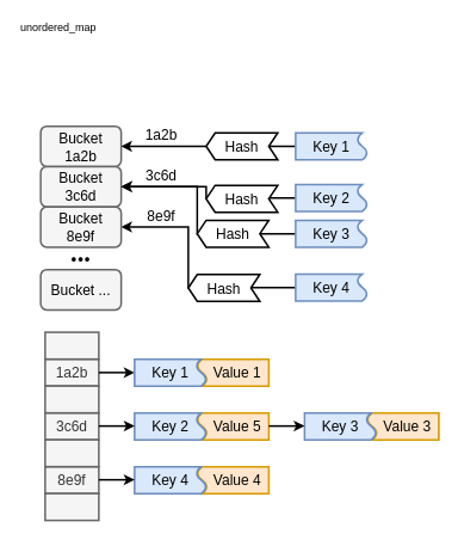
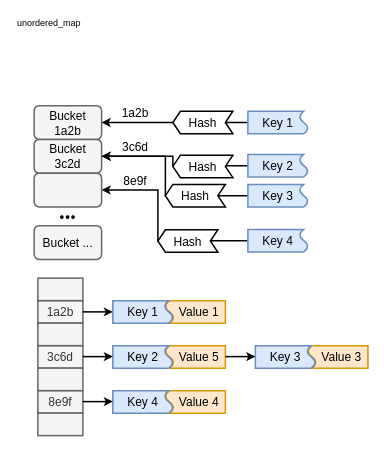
  <mxCell id="0" />
  <mxCell id="1" parent="0" />
  <mxCell id="2" style="edgeStyle=orthogonalEdgeStyle;rounded=0;orthogonalLoop=1;jettySize=auto;html=1;entryX=1;entryY=0.5;entryDx=0;entryDy=0;fontSize=16;strokeWidth=2;" edge="1" parent="1" source="48" target="11"><mxGeometry relative="1" as="geometry"><Array as="points"><mxPoint x="210" y="320" /><mxPoint x="210" y="253" /></Array></mxGeometry></mxCell>
  <mxCell id="3" value="unordered_map" style="text;html=1;strokeColor=none;fillColor=none;align=center;verticalAlign=middle;whiteSpace=wrap;rounded=0;" vertex="1" parent="1"><mxGeometry x="20" y="20" width="90" height="20" as="geometry" /></mxCell>
  <mxCell id="4" value="" style="group" vertex="1" connectable="0" parent="1"><mxGeometry x="40" y="140" width="100" height="45" as="geometry" /></mxCell>
  <mxCell id="5" value="" style="rounded=1;whiteSpace=wrap;html=1;strokeWidth=2;fontSize=16;fillColor=#f5f5f5;strokeColor=#666666;fontColor=#333333;" vertex="1" parent="4"><mxGeometry x="5" width="90" height="45" as="geometry" /></mxCell>
  <mxCell id="6" value="Bucket 1a2b" style="text;html=1;strokeColor=none;fillColor=none;align=center;verticalAlign=middle;whiteSpace=wrap;rounded=0;fontSize=16;" vertex="1" parent="4"><mxGeometry x="10" y="12.5" width="80" height="20" as="geometry" /></mxCell>
  <mxCell id="7" value="" style="group" vertex="1" connectable="0" parent="1"><mxGeometry x="40" y="185" width="100" height="45" as="geometry" /></mxCell>
  <mxCell id="8" value="" style="rounded=1;whiteSpace=wrap;html=1;strokeWidth=2;fontSize=16;fillColor=#f5f5f5;strokeColor=#666666;fontColor=#333333;" vertex="1" parent="7"><mxGeometry x="5" width="90" height="45" as="geometry" /></mxCell>
- <mxCell id="9" value="Bucket 3c6d" style="text;html=1;strokeColor=none;fillColor=none;align=center;verticalAlign=middle;whiteSpace=wrap;rounded=0;fontSize=16;" vertex="1" parent="7"><mxGeometry x="10" y="12.5" width="80" height="20" as="geometry" /></mxCell>
+ <mxCell id="9" value="Bucket 3c2d" style="text;html=1;strokeColor=none;fillColor=none;align=center;verticalAlign=middle;whiteSpace=wrap;rounded=0;fontSize=16;" vertex="1" parent="7"><mxGeometry x="10" y="12.5" width="80" height="20" as="geometry" /></mxCell>
  <mxCell id="10" value="" style="group" vertex="1" connectable="0" parent="1"><mxGeometry x="40" y="230" width="100" height="45" as="geometry" /></mxCell>
  <mxCell id="11" value="" style="rounded=1;whiteSpace=wrap;html=1;strokeWidth=2;fontSize=16;fillColor=#f5f5f5;strokeColor=#666666;fontColor=#333333;" vertex="1" parent="10"><mxGeometry x="5" width="90" height="45" as="geometry" /></mxCell>
- <mxCell id="12" value="Bucket 8e9f" style="text;html=1;strokeColor=none;fillColor=none;align=center;verticalAlign=middle;whiteSpace=wrap;rounded=0;fontSize=16;" vertex="1" parent="10"><mxGeometry x="10" y="12.5" width="80" height="20" as="geometry" /></mxCell>
  <mxCell id="13" value="" style="group" vertex="1" connectable="0" parent="1"><mxGeometry x="40" y="300" width="100" height="45" as="geometry" /></mxCell>
  <mxCell id="14" value="" style="rounded=1;whiteSpace=wrap;html=1;strokeWidth=2;fontSize=16;fillColor=#f5f5f5;strokeColor=#666666;fontColor=#333333;" vertex="1" parent="13"><mxGeometry x="5" width="90" height="45" as="geometry" /></mxCell>
  <mxCell id="15" value="Bucket ..." style="text;html=1;strokeColor=none;fillColor=none;align=center;verticalAlign=middle;whiteSpace=wrap;rounded=0;fontSize=16;" vertex="1" parent="13"><mxGeometry y="12.5" width="100" height="20" as="geometry" /></mxCell>
  <mxCell id="16" value="&lt;font style=&quot;font-size: 30px&quot; face=&quot;Times New Roman&quot;&gt;&lt;b&gt;...&lt;/b&gt;&lt;/font&gt;" style="text;html=1;strokeColor=none;fillColor=none;align=center;verticalAlign=middle;whiteSpace=wrap;rounded=0;fontSize=16;" vertex="1" parent="1"><mxGeometry x="70" y="270" width="40" height="20" as="geometry" /></mxCell>
  <mxCell id="17" value="" style="endArrow=classic;html=1;fontSize=16;exitX=0.5;exitY=0;exitDx=0;exitDy=0;entryX=1;entryY=0.5;entryDx=0;entryDy=0;edgeStyle=orthogonalEdgeStyle;strokeWidth=2;" edge="1" parent="1" source="57" target="5"><mxGeometry width="50" height="50" relative="1" as="geometry"><mxPoint x="280" y="130" as="sourcePoint" /><mxPoint x="170" y="130" as="targetPoint" /></mxGeometry></mxCell>
  <mxCell id="18" value="" style="group" vertex="1" connectable="0" parent="1"><mxGeometry x="230" y="147.5" width="80" height="30" as="geometry" /></mxCell>
  <mxCell id="19" value="" style="shape=step;perimeter=stepPerimeter;whiteSpace=wrap;html=1;fixedSize=1;strokeWidth=2;fontSize=16;rotation=-180;size=10;" vertex="1" parent="18"><mxGeometry width="80" height="30" as="geometry" /></mxCell>
  <mxCell id="20" value="Hash" style="text;html=1;strokeColor=none;fillColor=none;align=center;verticalAlign=middle;whiteSpace=wrap;rounded=0;fontSize=16;" vertex="1" parent="18"><mxGeometry x="20" y="5" width="40" height="20" as="geometry" /></mxCell>
  <mxCell id="21" style="edgeStyle=orthogonalEdgeStyle;rounded=0;orthogonalLoop=1;jettySize=auto;html=1;exitX=0.5;exitY=0;exitDx=0;exitDy=0;entryX=1;entryY=0.5;entryDx=0;entryDy=0;fontSize=16;strokeWidth=2;" edge="1" parent="1" source="54" target="8"><mxGeometry relative="1" as="geometry"><Array as="points"><mxPoint x="230" y="220" /><mxPoint x="230" y="208" /></Array></mxGeometry></mxCell>
  <mxCell id="22" style="edgeStyle=orthogonalEdgeStyle;rounded=0;orthogonalLoop=1;jettySize=auto;html=1;entryX=1;entryY=0.5;entryDx=0;entryDy=0;fontSize=16;strokeWidth=2;" edge="1" parent="1" source="51" target="8"><mxGeometry relative="1" as="geometry"><Array as="points"><mxPoint x="220" y="260" /><mxPoint x="220" y="208" /></Array></mxGeometry></mxCell>
  <mxCell id="23" value="" style="group" vertex="1" connectable="0" parent="1"><mxGeometry x="210" y="305.5" width="80" height="30" as="geometry" /></mxCell>
  <mxCell id="24" value="" style="shape=step;perimeter=stepPerimeter;whiteSpace=wrap;html=1;fixedSize=1;strokeWidth=2;fontSize=16;rotation=-180;size=10;" vertex="1" parent="23"><mxGeometry width="80" height="30" as="geometry" /></mxCell>
  <mxCell id="25" value="Hash" style="text;html=1;strokeColor=none;fillColor=none;align=center;verticalAlign=middle;whiteSpace=wrap;rounded=0;fontSize=16;" vertex="1" parent="23"><mxGeometry x="20" y="5" width="40" height="20" as="geometry" /></mxCell>
  <mxCell id="26" value="" style="group" vertex="1" connectable="0" parent="1"><mxGeometry x="230" y="206" width="80" height="30" as="geometry" /></mxCell>
  <mxCell id="27" value="" style="shape=step;perimeter=stepPerimeter;whiteSpace=wrap;html=1;fixedSize=1;strokeWidth=2;fontSize=16;rotation=-180;size=10;" vertex="1" parent="26"><mxGeometry width="80" height="30" as="geometry" /></mxCell>
  <mxCell id="28" value="Hash" style="text;html=1;strokeColor=none;fillColor=none;align=center;verticalAlign=middle;whiteSpace=wrap;rounded=0;fontSize=16;" vertex="1" parent="26"><mxGeometry x="20" y="5" width="40" height="20" as="geometry" /></mxCell>
  <mxCell id="29" value="" style="group" vertex="1" connectable="0" parent="1"><mxGeometry x="220" y="245" width="80" height="30" as="geometry" /></mxCell>
  <mxCell id="30" value="" style="shape=step;perimeter=stepPerimeter;whiteSpace=wrap;html=1;fixedSize=1;strokeWidth=2;fontSize=16;rotation=-180;size=10;" vertex="1" parent="29"><mxGeometry width="80" height="30" as="geometry" /></mxCell>
  <mxCell id="31" value="Hash" style="text;html=1;strokeColor=none;fillColor=none;align=center;verticalAlign=middle;whiteSpace=wrap;rounded=0;fontSize=16;" vertex="1" parent="29"><mxGeometry x="20" y="5" width="40" height="20" as="geometry" /></mxCell>
  <mxCell id="32" value="1a2b" style="text;html=1;strokeColor=none;fillColor=none;align=center;verticalAlign=middle;whiteSpace=wrap;rounded=0;fontSize=16;" vertex="1" parent="1"><mxGeometry x="160" y="140" width="40" height="20" as="geometry" /></mxCell>
  <mxCell id="33" value="3c6d" style="text;html=1;strokeColor=none;fillColor=none;align=center;verticalAlign=middle;whiteSpace=wrap;rounded=0;fontSize=16;" vertex="1" parent="1"><mxGeometry x="160" y="185" width="40" height="20" as="geometry" /></mxCell>
  <mxCell id="34" value="8e9f" style="text;html=1;strokeColor=none;fillColor=none;align=center;verticalAlign=middle;whiteSpace=wrap;rounded=0;fontSize=16;" vertex="1" parent="1"><mxGeometry x="160" y="230" width="40" height="20" as="geometry" /></mxCell>
  <mxCell id="35" value="1a2b" style="rounded=0;whiteSpace=wrap;html=1;strokeWidth=2;fontSize=16;fillColor=#f5f5f5;strokeColor=#666666;fontColor=#333333;" vertex="1" parent="1"><mxGeometry x="50" y="400" width="60" height="30" as="geometry" /></mxCell>
  <mxCell id="36" value="3c6d" style="rounded=0;whiteSpace=wrap;html=1;strokeWidth=2;fontSize=16;fillColor=#f5f5f5;strokeColor=#666666;fontColor=#333333;" vertex="1" parent="1"><mxGeometry x="50" y="460" width="60" height="30" as="geometry" /></mxCell>
  <mxCell id="37" value="8e9f" style="rounded=0;whiteSpace=wrap;html=1;strokeWidth=2;fontSize=16;fillColor=#f5f5f5;strokeColor=#666666;fontColor=#333333;" vertex="1" parent="1"><mxGeometry x="50" y="520" width="60" height="30" as="geometry" /></mxCell>
  <mxCell id="38" value="" style="endArrow=classic;html=1;strokeWidth=2;fontSize=16;exitX=1;exitY=0.5;exitDx=0;exitDy=0;entryX=0.5;entryY=0;entryDx=0;entryDy=0;" edge="1" parent="1" source="35" target="45"><mxGeometry width="50" height="50" relative="1" as="geometry"><mxPoint x="120" y="420" as="sourcePoint" /><mxPoint x="170" y="370" as="targetPoint" /></mxGeometry></mxCell>
  <mxCell id="39" value="" style="group" vertex="1" connectable="0" parent="1"><mxGeometry x="150" y="400" width="150" height="30" as="geometry" /></mxCell>
  <mxCell id="40" value="" style="group;fillColor=#dae8fc;strokeColor=#6c8ebf;" vertex="1" connectable="0" parent="39"><mxGeometry width="150" height="30" as="geometry" /></mxCell>
  <mxCell id="41" value="" style="group" vertex="1" connectable="0" parent="39"><mxGeometry x="70" width="80" height="30" as="geometry" /></mxCell>
  <mxCell id="42" value="" style="shape=document;whiteSpace=wrap;html=1;boundedLbl=1;rotation=-270;size=0.138;fillColor=#ffe6cc;strokeColor=#d79b00;strokeWidth=2;" vertex="1" parent="41"><mxGeometry x="25" y="-25" width="30" height="80" as="geometry" /></mxCell>
  <mxCell id="43" value="&lt;font style=&quot;font-size: 16px&quot;&gt;Value 1&lt;/font&gt;" style="text;html=1;strokeColor=none;fillColor=none;align=center;verticalAlign=middle;whiteSpace=wrap;rounded=0;" vertex="1" parent="41"><mxGeometry x="10" y="5" width="70" height="20" as="geometry" /></mxCell>
  <mxCell id="44" value="" style="group" vertex="1" connectable="0" parent="39"><mxGeometry width="80" height="30" as="geometry" /></mxCell>
  <mxCell id="45" value="" style="shape=document;whiteSpace=wrap;html=1;boundedLbl=1;rotation=-90;size=0.138;fillColor=#dae8fc;strokeColor=#6c8ebf;strokeWidth=2;" vertex="1" parent="44"><mxGeometry x="25" y="-25" width="30" height="80" as="geometry" /></mxCell>
  <mxCell id="46" value="Key 1" style="text;html=1;strokeColor=none;fillColor=none;align=center;verticalAlign=middle;whiteSpace=wrap;rounded=0;fontSize=16;" vertex="1" parent="44"><mxGeometry x="10" y="5" width="60" height="20" as="geometry" /></mxCell>
  <mxCell id="47" value="" style="group" vertex="1" connectable="0" parent="1"><mxGeometry x="330" y="305" width="80" height="30" as="geometry" /></mxCell>
  <mxCell id="48" value="" style="shape=document;whiteSpace=wrap;html=1;boundedLbl=1;rotation=-90;size=0.138;fillColor=#dae8fc;strokeColor=#6c8ebf;strokeWidth=2;" vertex="1" parent="47"><mxGeometry x="25" y="-25" width="30" height="80" as="geometry" /></mxCell>
  <mxCell id="49" value="Key 4" style="text;html=1;strokeColor=none;fillColor=none;align=center;verticalAlign=middle;whiteSpace=wrap;rounded=0;fontSize=16;" vertex="1" parent="47"><mxGeometry x="10" y="5" width="60" height="20" as="geometry" /></mxCell>
  <mxCell id="50" value="" style="group" vertex="1" connectable="0" parent="1"><mxGeometry x="330" y="245" width="80" height="30" as="geometry" /></mxCell>
  <mxCell id="51" value="" style="shape=document;whiteSpace=wrap;html=1;boundedLbl=1;rotation=-90;size=0.138;fillColor=#dae8fc;strokeColor=#6c8ebf;strokeWidth=2;" vertex="1" parent="50"><mxGeometry x="25" y="-25" width="30" height="80" as="geometry" /></mxCell>
  <mxCell id="52" value="Key 3" style="text;html=1;strokeColor=none;fillColor=none;align=center;verticalAlign=middle;whiteSpace=wrap;rounded=0;fontSize=16;" vertex="1" parent="50"><mxGeometry x="10" y="5" width="60" height="20" as="geometry" /></mxCell>
  <mxCell id="53" value="" style="group" vertex="1" connectable="0" parent="1"><mxGeometry x="330" y="205" width="80" height="30" as="geometry" /></mxCell>
  <mxCell id="54" value="" style="shape=document;whiteSpace=wrap;html=1;boundedLbl=1;rotation=-90;size=0.138;fillColor=#dae8fc;strokeColor=#6c8ebf;strokeWidth=2;" vertex="1" parent="53"><mxGeometry x="25" y="-25" width="30" height="80" as="geometry" /></mxCell>
  <mxCell id="55" value="Key 2" style="text;html=1;strokeColor=none;fillColor=none;align=center;verticalAlign=middle;whiteSpace=wrap;rounded=0;fontSize=16;" vertex="1" parent="53"><mxGeometry x="10" y="5" width="60" height="20" as="geometry" /></mxCell>
  <mxCell id="56" value="" style="group" vertex="1" connectable="0" parent="1"><mxGeometry x="330" y="147.5" width="80" height="30" as="geometry" /></mxCell>
  <mxCell id="57" value="" style="shape=document;whiteSpace=wrap;html=1;boundedLbl=1;rotation=-90;size=0.138;fillColor=#dae8fc;strokeColor=#6c8ebf;strokeWidth=2;" vertex="1" parent="56"><mxGeometry x="25" y="-25" width="30" height="80" as="geometry" /></mxCell>
  <mxCell id="58" value="Key 1" style="text;html=1;strokeColor=none;fillColor=none;align=center;verticalAlign=middle;whiteSpace=wrap;rounded=0;fontSize=16;" vertex="1" parent="56"><mxGeometry x="10" y="5" width="60" height="20" as="geometry" /></mxCell>
  <mxCell id="59" value="" style="group" vertex="1" connectable="0" parent="1"><mxGeometry x="150" y="460" width="150" height="30" as="geometry" /></mxCell>
  <mxCell id="60" value="" style="group;fillColor=#dae8fc;strokeColor=#6c8ebf;" vertex="1" connectable="0" parent="59"><mxGeometry width="150" height="30" as="geometry" /></mxCell>
  <mxCell id="61" value="" style="group" vertex="1" connectable="0" parent="59"><mxGeometry x="70" width="80" height="30" as="geometry" /></mxCell>
  <mxCell id="62" value="" style="shape=document;whiteSpace=wrap;html=1;boundedLbl=1;rotation=-270;size=0.138;fillColor=#ffe6cc;strokeColor=#d79b00;strokeWidth=2;" vertex="1" parent="61"><mxGeometry x="25" y="-25" width="30" height="80" as="geometry" /></mxCell>
  <mxCell id="63" value="&lt;font style=&quot;font-size: 16px&quot;&gt;Value 5&lt;/font&gt;" style="text;html=1;strokeColor=none;fillColor=none;align=center;verticalAlign=middle;whiteSpace=wrap;rounded=0;" vertex="1" parent="61"><mxGeometry x="10" y="5" width="70" height="20" as="geometry" /></mxCell>
  <mxCell id="64" value="" style="group" vertex="1" connectable="0" parent="59"><mxGeometry width="80" height="30" as="geometry" /></mxCell>
  <mxCell id="65" value="" style="shape=document;whiteSpace=wrap;html=1;boundedLbl=1;rotation=-90;size=0.138;fillColor=#dae8fc;strokeColor=#6c8ebf;strokeWidth=2;" vertex="1" parent="64"><mxGeometry x="25" y="-25" width="30" height="80" as="geometry" /></mxCell>
  <mxCell id="66" value="Key 2" style="text;html=1;strokeColor=none;fillColor=none;align=center;verticalAlign=middle;whiteSpace=wrap;rounded=0;fontSize=16;" vertex="1" parent="64"><mxGeometry x="10" y="5" width="60" height="20" as="geometry" /></mxCell>
  <mxCell id="67" value="" style="group" vertex="1" connectable="0" parent="1"><mxGeometry x="340" y="460" width="150" height="30" as="geometry" /></mxCell>
  <mxCell id="68" value="" style="group;fillColor=#dae8fc;strokeColor=#6c8ebf;" vertex="1" connectable="0" parent="67"><mxGeometry width="150" height="30" as="geometry" /></mxCell>
  <mxCell id="69" value="" style="group" vertex="1" connectable="0" parent="67"><mxGeometry x="70" width="80" height="30" as="geometry" /></mxCell>
  <mxCell id="70" value="" style="shape=document;whiteSpace=wrap;html=1;boundedLbl=1;rotation=-270;size=0.138;fillColor=#ffe6cc;strokeColor=#d79b00;strokeWidth=2;" vertex="1" parent="69"><mxGeometry x="25" y="-25" width="30" height="80" as="geometry" /></mxCell>
  <mxCell id="71" value="&lt;font style=&quot;font-size: 16px&quot;&gt;Value 3&lt;/font&gt;" style="text;html=1;strokeColor=none;fillColor=none;align=center;verticalAlign=middle;whiteSpace=wrap;rounded=0;" vertex="1" parent="69"><mxGeometry x="10" y="5" width="70" height="20" as="geometry" /></mxCell>
  <mxCell id="72" value="" style="group" vertex="1" connectable="0" parent="67"><mxGeometry width="80" height="30" as="geometry" /></mxCell>
  <mxCell id="73" value="" style="shape=document;whiteSpace=wrap;html=1;boundedLbl=1;rotation=-90;size=0.138;fillColor=#dae8fc;strokeColor=#6c8ebf;strokeWidth=2;" vertex="1" parent="72"><mxGeometry x="25" y="-25" width="30" height="80" as="geometry" /></mxCell>
  <mxCell id="74" value="Key 3" style="text;html=1;strokeColor=none;fillColor=none;align=center;verticalAlign=middle;whiteSpace=wrap;rounded=0;fontSize=16;" vertex="1" parent="72"><mxGeometry x="10" y="5" width="60" height="20" as="geometry" /></mxCell>
  <mxCell id="75" value="" style="group" vertex="1" connectable="0" parent="1"><mxGeometry x="150" y="520" width="150" height="30" as="geometry" /></mxCell>
  <mxCell id="76" value="" style="group;fillColor=#dae8fc;strokeColor=#6c8ebf;" vertex="1" connectable="0" parent="75"><mxGeometry width="150" height="30" as="geometry" /></mxCell>
  <mxCell id="77" value="" style="group" vertex="1" connectable="0" parent="75"><mxGeometry x="70" width="80" height="30" as="geometry" /></mxCell>
  <mxCell id="78" value="" style="shape=document;whiteSpace=wrap;html=1;boundedLbl=1;rotation=-270;size=0.138;fillColor=#ffe6cc;strokeColor=#d79b00;strokeWidth=2;" vertex="1" parent="77"><mxGeometry x="25" y="-25" width="30" height="80" as="geometry" /></mxCell>
  <mxCell id="79" value="&lt;font style=&quot;font-size: 16px&quot;&gt;Value 4&lt;/font&gt;" style="text;html=1;strokeColor=none;fillColor=none;align=center;verticalAlign=middle;whiteSpace=wrap;rounded=0;" vertex="1" parent="77"><mxGeometry x="10" y="5" width="70" height="20" as="geometry" /></mxCell>
  <mxCell id="80" value="" style="group" vertex="1" connectable="0" parent="75"><mxGeometry width="80" height="30" as="geometry" /></mxCell>
  <mxCell id="81" value="" style="shape=document;whiteSpace=wrap;html=1;boundedLbl=1;rotation=-90;size=0.138;fillColor=#dae8fc;strokeColor=#6c8ebf;strokeWidth=2;" vertex="1" parent="80"><mxGeometry x="25" y="-25" width="30" height="80" as="geometry" /></mxCell>
  <mxCell id="82" value="Key 4" style="text;html=1;strokeColor=none;fillColor=none;align=center;verticalAlign=middle;whiteSpace=wrap;rounded=0;fontSize=16;" vertex="1" parent="80"><mxGeometry x="10" y="5" width="60" height="20" as="geometry" /></mxCell>
  <mxCell id="83" value="" style="endArrow=classic;html=1;strokeWidth=2;fontSize=16;exitX=1;exitY=0.5;exitDx=0;exitDy=0;entryX=0.5;entryY=0;entryDx=0;entryDy=0;" edge="1" parent="1"><mxGeometry width="50" height="50" relative="1" as="geometry"><mxPoint x="110" y="474.66" as="sourcePoint" /><mxPoint x="150" y="474.66" as="targetPoint" /></mxGeometry></mxCell>
  <mxCell id="84" value="" style="endArrow=classic;html=1;strokeWidth=2;fontSize=16;exitX=1;exitY=0.5;exitDx=0;exitDy=0;entryX=0.5;entryY=0;entryDx=0;entryDy=0;" edge="1" parent="1"><mxGeometry width="50" height="50" relative="1" as="geometry"><mxPoint x="110" y="534.66" as="sourcePoint" /><mxPoint x="150" y="534.66" as="targetPoint" /></mxGeometry></mxCell>
  <mxCell id="85" value="" style="endArrow=classic;html=1;strokeWidth=2;fontSize=16;exitX=1;exitY=0.5;exitDx=0;exitDy=0;entryX=0.5;entryY=0;entryDx=0;entryDy=0;" edge="1" parent="1"><mxGeometry width="50" height="50" relative="1" as="geometry"><mxPoint x="300" y="474.66" as="sourcePoint" /><mxPoint x="340" y="474.66" as="targetPoint" /></mxGeometry></mxCell>
  <mxCell id="86" value="" style="rounded=0;whiteSpace=wrap;html=1;strokeWidth=2;fontSize=16;fillColor=#f5f5f5;strokeColor=#666666;fontColor=#333333;" vertex="1" parent="1"><mxGeometry x="50" y="430" width="60" height="30" as="geometry" /></mxCell>
  <mxCell id="87" value="" style="rounded=0;whiteSpace=wrap;html=1;strokeWidth=2;fontSize=16;fillColor=#f5f5f5;strokeColor=#666666;fontColor=#333333;" vertex="1" parent="1"><mxGeometry x="50" y="490" width="60" height="30" as="geometry" /></mxCell>
  <mxCell id="88" value="" style="rounded=0;whiteSpace=wrap;html=1;strokeWidth=2;fontSize=16;fillColor=#f5f5f5;strokeColor=#666666;fontColor=#333333;" vertex="1" parent="1"><mxGeometry x="50" y="550" width="60" height="30" as="geometry" /></mxCell>
  <mxCell id="89" value="" style="rounded=0;whiteSpace=wrap;html=1;strokeWidth=2;fontSize=16;fillColor=#f5f5f5;strokeColor=#666666;fontColor=#333333;" vertex="1" parent="1"><mxGeometry x="50" y="370" width="60" height="30" as="geometry" /></mxCell>
